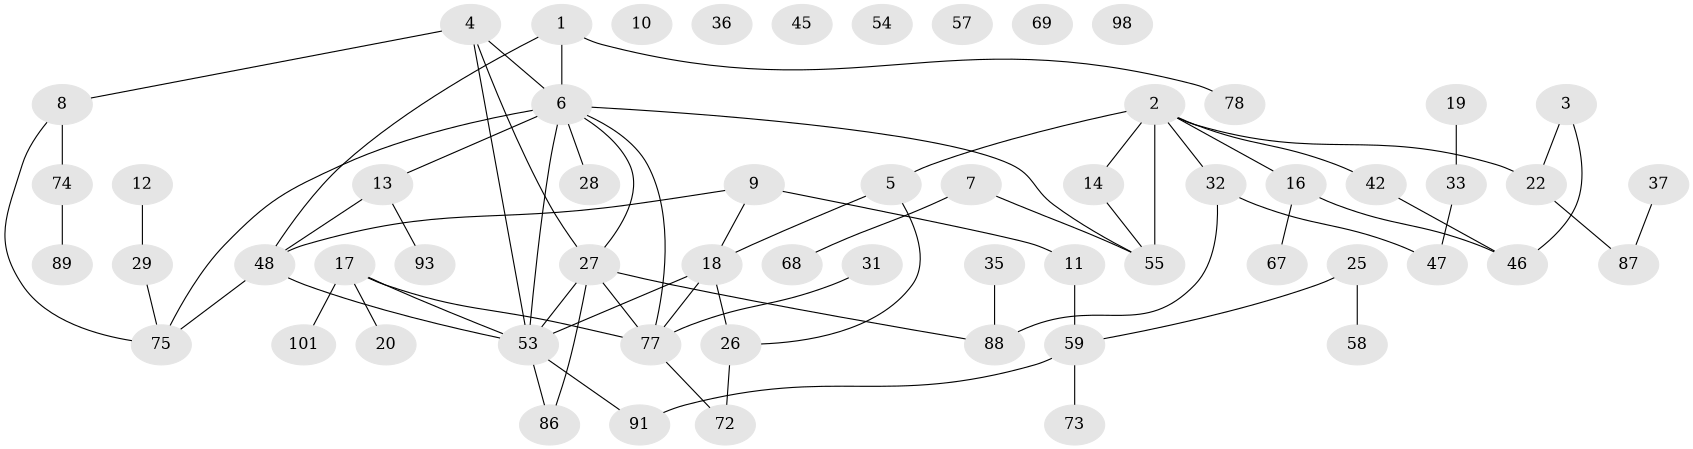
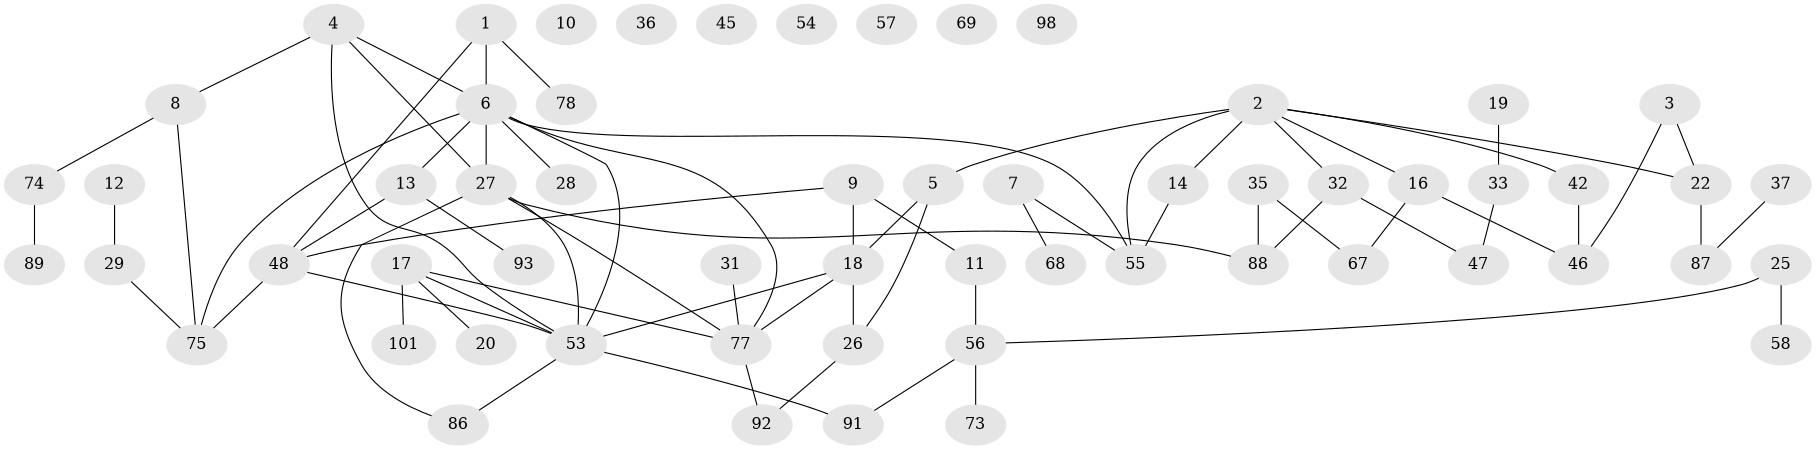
  graph {
    node [color=gray90 style=filled]
    1 [super="+38"]
    6 [super="+14+66+34"]
    n3 [label=48]
    78
    55 [super="+83"]
    27 [super="+50+56+90"]
    53 [super="+79"]
    13
    28
    75 [super="+94"]
    77 [super="+96+85"]
    2 [super="+39+62+64"]
    5
    n14 [label=14]
    16
    22 [super="+30"]
    32
    42 [super="+48"]
    18 [super="+84+21"]
    26
    46
    67
    87
    88
    47
    3 [super="+23"]
    4 [super="+60"]
    8 [super="+41"]
    74
    86
    91
-   92 [label=72]
+   92
    n33 [label=93]
    7
    68
    89
    9 [super="+71"]
    11 [super="+61+24"]
-   59 [super="+82"]
+   59 [super="+82" label=56]
    10
    73
    29 [super="+40"]
    12
    17 [super="+51+72"]
    20 [super="+52"]
    101
    19 [super="+44"]
    33
    25
    58
    31
    35
    36
    37
    45
    54
    57
    69
    98 [super="+100"]
    1 -- 6
    1 -- n3
    1 -- 78
    6 -- 55
    6 -- 27
    6 -- 53
    6 -- 13
    6 -- 28
    6 -- 75
    6 -- 77
    n3 -- 53
    n3 -- 75
    27 -- 53
    27 -- 77
    27 -- 88
    27 -- 86
    53 -- 86
    53 -- 91
    13 -- n3
    13 -- n33
    77 -- 92
    2 -- 55
    2 -- 5 [weight=2]
    2 -- n14
    2 -- 16
    2 -- 22
    2 -- 32
    2 -- 42
    5 -- 18
    5 -- 26
    n14 -- 55
    16 -- 46
    16 -- 67
    22 -- 87
    32 -- 88
    32 -- 47
    42 -- 46
    18 -- 53
    18 -- 77
    18 -- 26
    26 -- 92
    3 -- 22
    3 -- 46
    4 -- 6
    4 -- 27
    4 -- 53
    4 -- 8
    8 -- 75
    8 -- 74
    74 -- 89
    7 -- 55
    7 -- 68
    9 -- n3
    9 -- 18
    9 -- 11
    11 -- 59
    59 -- 91
    59 -- 73
    29 -- 75
    12 -- 29
    17 -- 53
    17 -- 77
    17 -- 20
    17 -- 101
    19 -- 33
    33 -- 47
    25 -- 59
    25 -- 58
    31 -- 77
+   35 -- 67
    35 -- 88
    37 -- 87
  }
